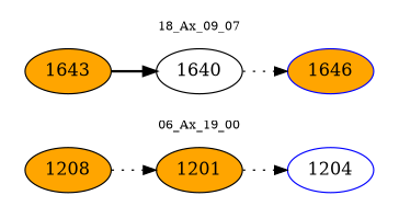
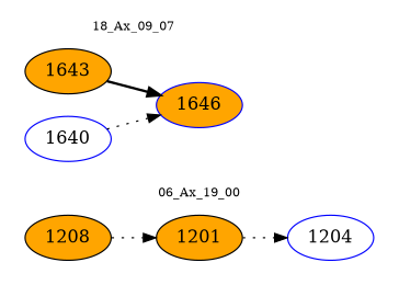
  digraph {
    rankdir=LR
    node [color=black fillcolor=orange style=filled]
    edge [color=black style=dotted]
    n1 [label=1208]
    n2 [label=1201]
    n3 [color=blue fillcolor=white label=1204]
    n4 [label=1643]
-   n5 [fillcolor=white label=1640]
+   n5 [color=blue fillcolor=white label=1640]
    n6 [color=blue label=1646]
    subgraph cluster_1 {
      color=white
      fontsize=10
      label="06_Ax_19_00"
      n1
      n2
      n3
    }
    subgraph cluster_2 {
      color=white
      fontsize=10
      label="18_Ax_09_07"
      n4
      n5
      n6
    }
    n1 -> n2
    n2 -> n3
-   n4 -> n5 [style=bold]
+   n4 -> n6 [style=bold]
    n5 -> n6
  }
